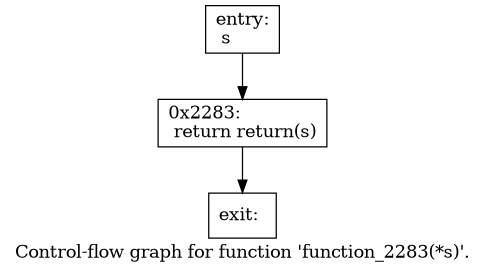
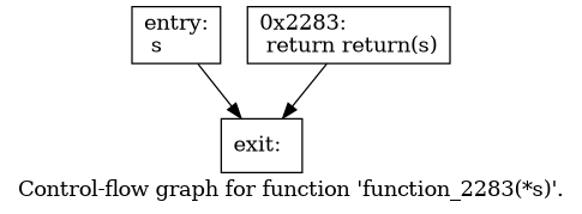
  digraph {
    label="Control-flow graph for function 'function_2283(*s)'."
    node [shape=record]
    n1 [label="{entry:\l  s\l}"]
    n2 [label="{0x2283:\l  return return(s)\l}"]
    n3 [label="{exit:\l}"]
-   n1 -> n2
+   n1 -> n3
    n2 -> n3
  }
